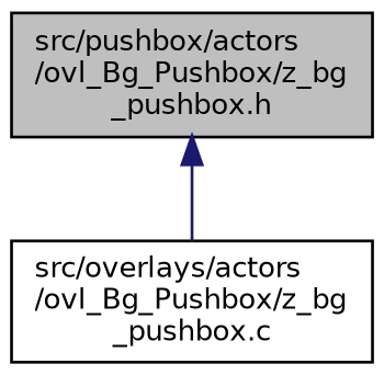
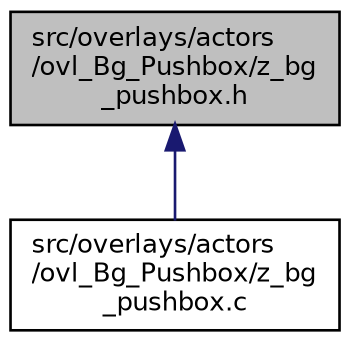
  digraph {
    node [color=black fontname=Helvetica fontsize=10 shape=record style=filled]
-   n1 [fillcolor=grey75 fontcolor=black height=0.2 label="src/pushbox/actors\l/ovl_Bg_Pushbox/z_bg\l_pushbox.h" width=0.4]
+   n1 [fillcolor=grey75 fontcolor=black height=0.2 label="src/overlays/actors\l/ovl_Bg_Pushbox/z_bg\l_pushbox.h" width=0.4]
    n2 [fillcolor=white height=0.2 label="src/overlays/actors\l/ovl_Bg_Pushbox/z_bg\l_pushbox.c" width=0.4]
    n1 -> n2 [color=midnightblue dir=back fontname=Helvetica fontsize=10 labelfontname=Helvetica labelfontsize=10 style=solid]
  }
